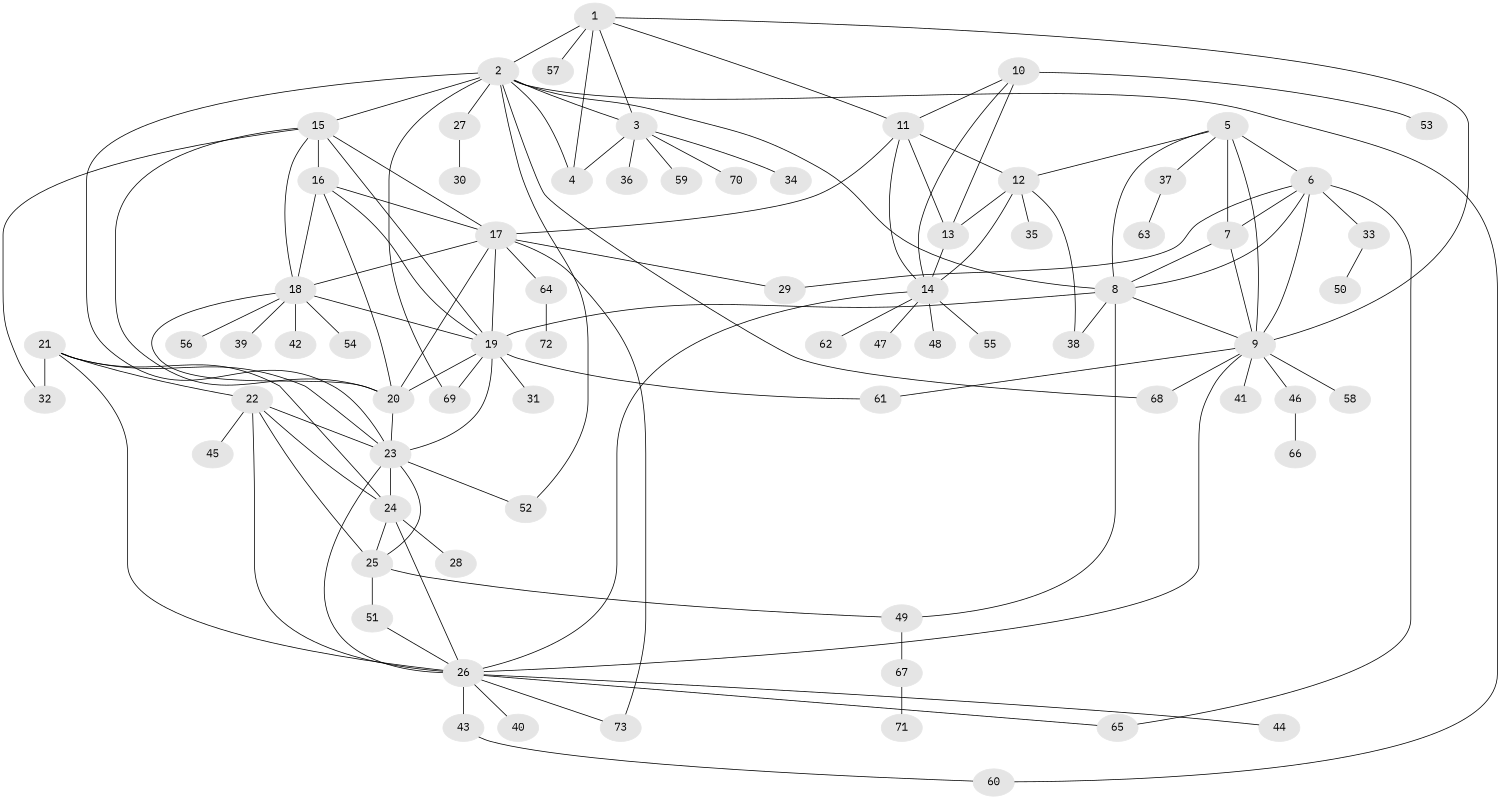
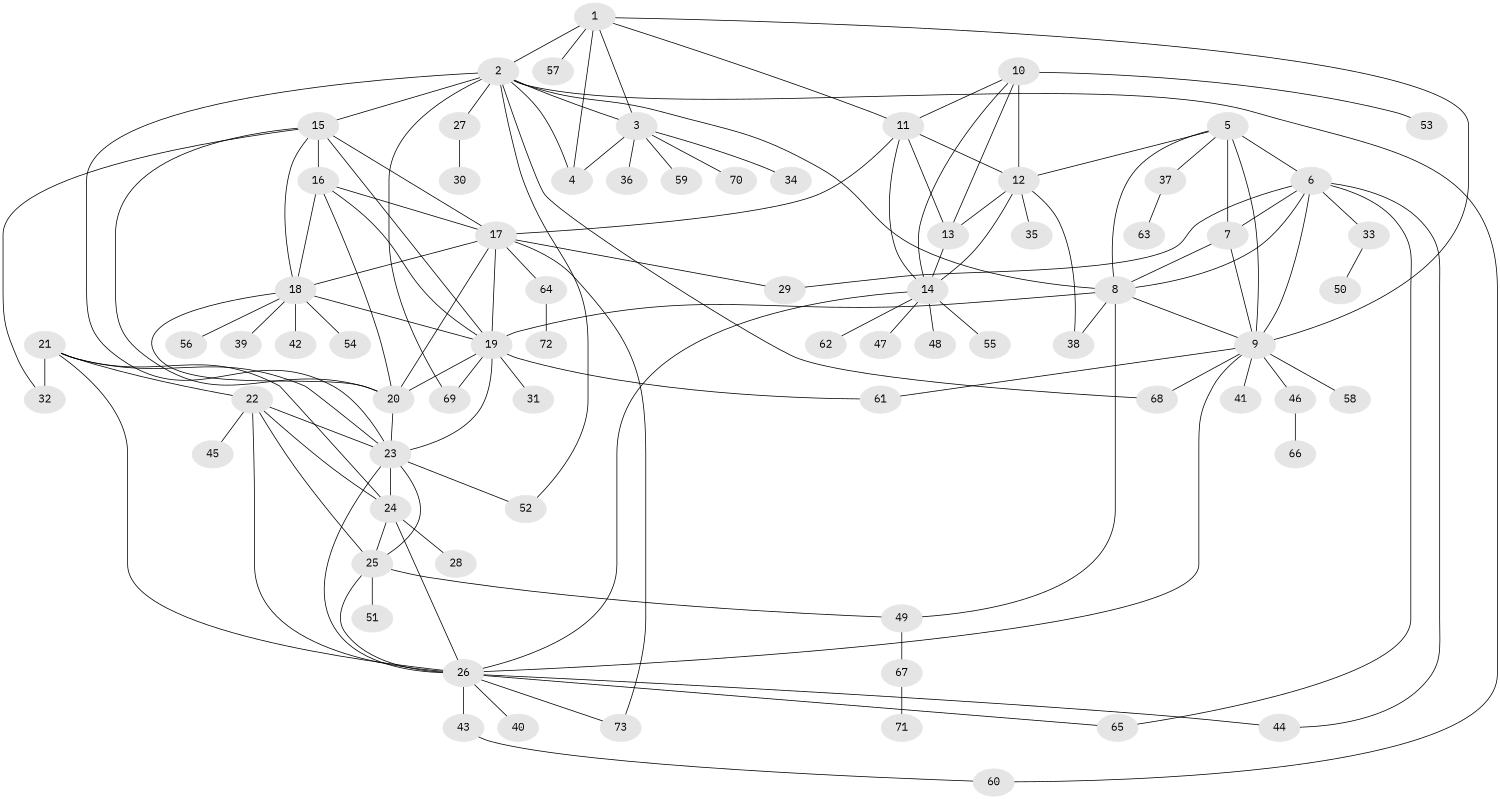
  graph {
    fontname="IBM Plex Mono"
    node [color=gray90 fontname="IBM Plex Mono" style=filled]
    edge [fontname="IBM Plex Mono" weight=1.0]
    1
    2
    3
    4
    9
    11
    57
    8
    15
    23
    27
    52
    60
    68
    69
    34
    36
    59
    70
    26
    41
    46
    58
    61
    12
    13
    14
    17
    19
    38
    49
    16
    18
    20
    32
    24
    25
    30
    5
    6
    7
    37
    29
    33
    44
    65
    35
    63
    50
    31
    67
    73
    40
    43
    66
    10
    53
    47
    48
    55
    62
    64
    39
    42
    54
    56
    72
    21
    22
    45
    28
    51
    71
    1 -- 2 [weight=3.0]
    1 -- 3 [weight=3.0]
    1 -- 4 [weight=4.0]
    1 -- 9
    1 -- 11
    1 -- 57
    2 -- 3
    2 -- 4
    2 -- 8
    2 -- 15
    2 -- 23
    2 -- 27
    2 -- 52
    2 -- 60
    2 -- 68
    2 -- 69
    3 -- 4
    3 -- 34
    3 -- 36
    3 -- 59
    3 -- 70
    9 -- 68
    9 -- 26
    9 -- 41
    9 -- 46
    9 -- 58
    9 -- 61
    11 -- 12 [weight=2.0]
    11 -- 13
    11 -- 14
    11 -- 17
    8 -- 9
    8 -- 19
    8 -- 38
    8 -- 49
    15 -- 17
    15 -- 19
    15 -- 16
    15 -- 18
    15 -- 20
    15 -- 32
    23 -- 52
    23 -- 26
    23 -- 24
    23 -- 25
    27 -- 30
    26 -- 44
    26 -- 65
    26 -- 73
    26 -- 40
    26 -- 43
    46 -- 66
    12 -- 13 [weight=3.0]
    12 -- 14 [weight=2.0]
    12 -- 38
    12 -- 35
    13 -- 14
    14 -- 26
    14 -- 47
    14 -- 48
    14 -- 55
    14 -- 62
    17 -- 19
    17 -- 18
    17 -- 20
    17 -- 29
    17 -- 73
    17 -- 64
    19 -- 23
    19 -- 69
    19 -- 61
    19 -- 20
    19 -- 31
    49 -- 67
    16 -- 17 [weight=2.0]
    16 -- 19
    16 -- 18
    16 -- 20
    18 -- 19
    18 -- 20
    18 -- 39
    18 -- 42
    18 -- 54
    18 -- 56
    20 -- 23
    24 -- 26
    24 -- 25
    24 -- 28 [weight=4.0]
-   51 -- 26
+   25 -- 26
    25 -- 49
    25 -- 51
    5 -- 9 [weight=2.0]
    5 -- 8 [weight=2.0]
    5 -- 12 [weight=2.0]
    5 -- 6 [weight=2.0]
    5 -- 7 [weight=3.0]
    5 -- 37
    6 -- 9
    6 -- 8
    6 -- 7
    6 -- 29
    6 -- 33
+   6 -- 44
    6 -- 65
    7 -- 9
    7 -- 8
    37 -- 63
    33 -- 50
    67 -- 71
    43 -- 60
    10 -- 11
+   10 -- 12 [weight=2.0]
    10 -- 13
    10 -- 14
    10 -- 53 [weight=2.0]
    64 -- 72
    21 -- 23
    21 -- 26
    21 -- 32 [weight=5.0]
    21 -- 24
    21 -- 22
    22 -- 23
    22 -- 26
    22 -- 24
    22 -- 25
    22 -- 45
  }
